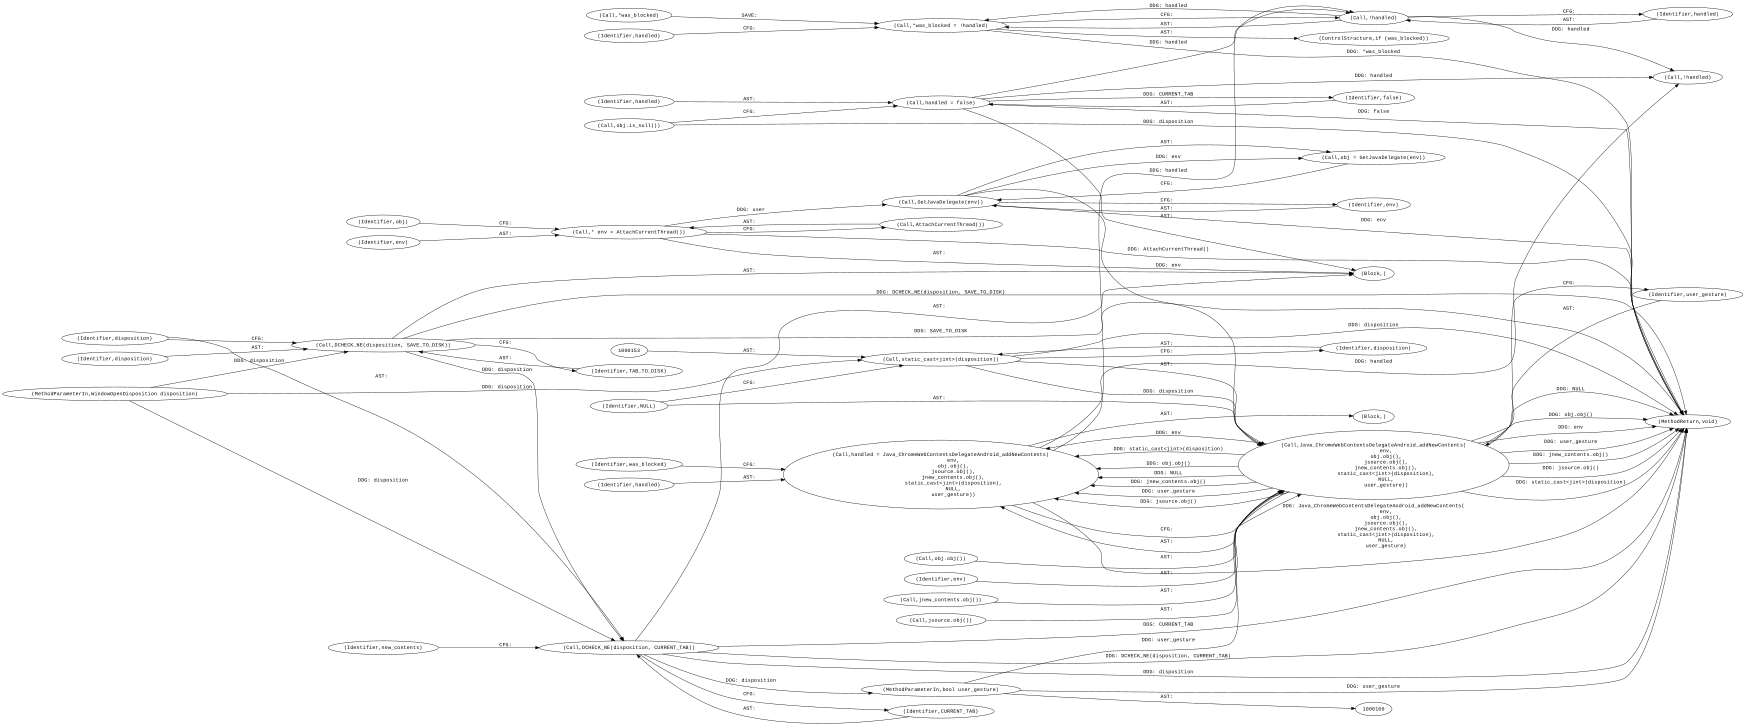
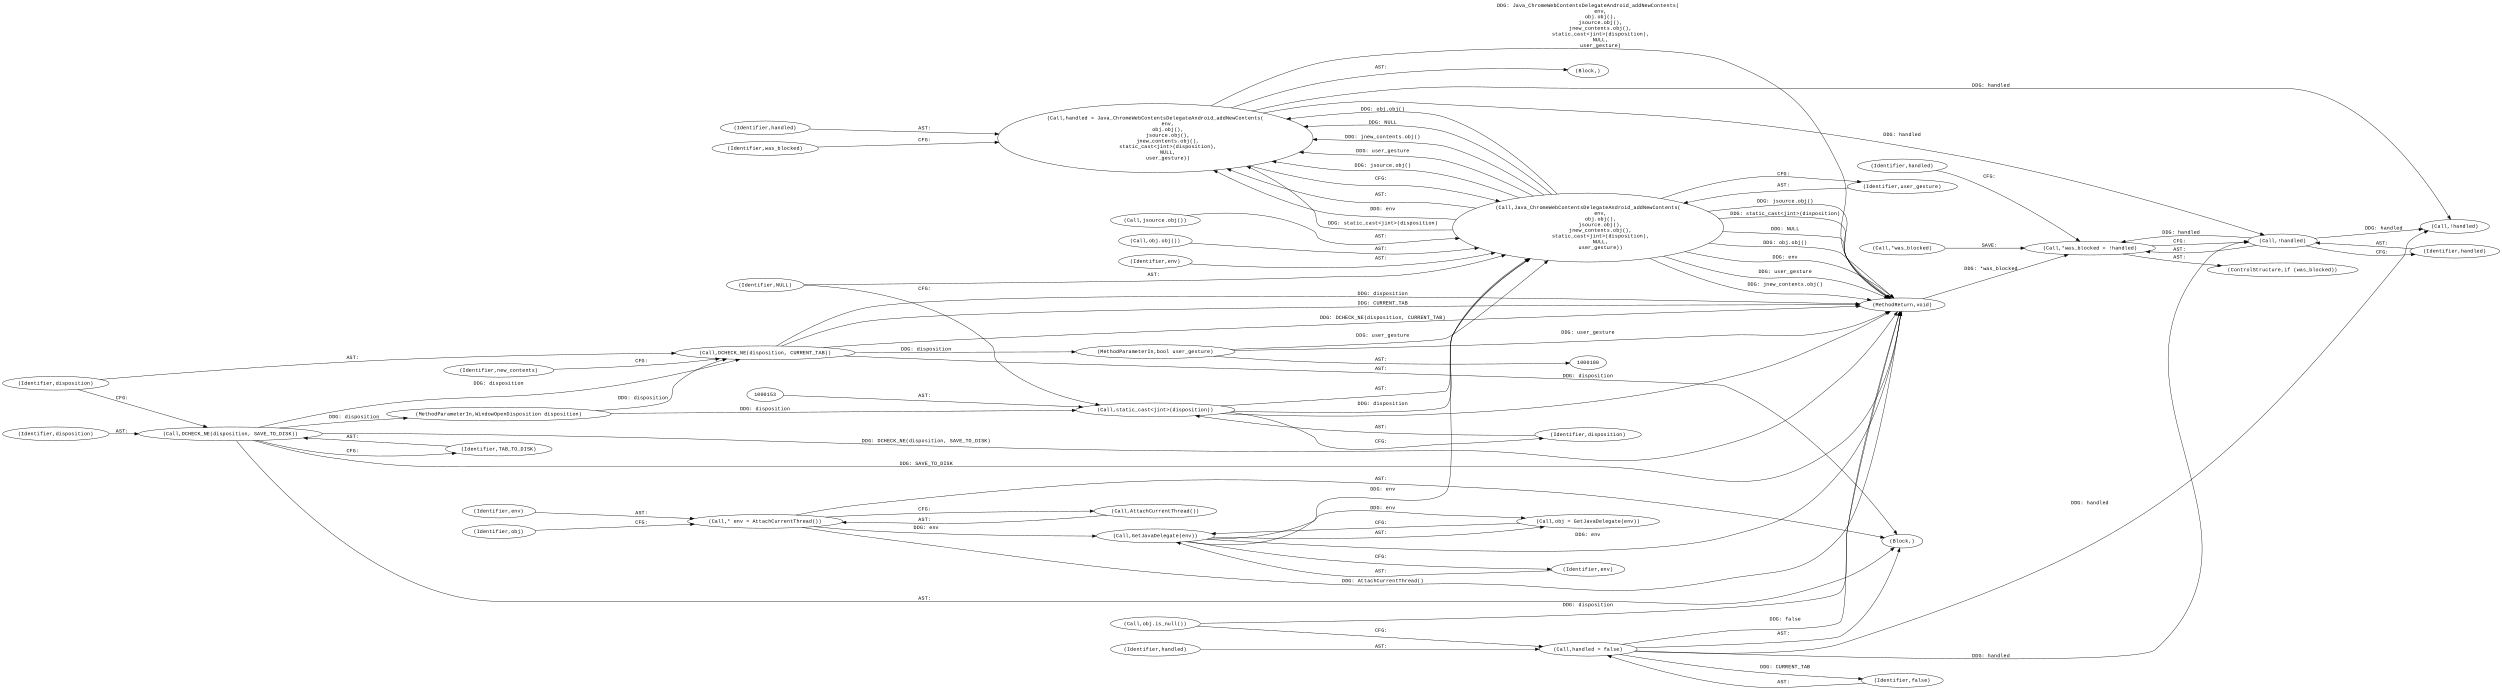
  digraph {
    fontname="Liberation Mono"
    rankdir=LR
    node [fontname="Liberation Mono"]
    edge [fontname="Liberation Mono"]
    n1 [label="(Call,*was_blocked = !handled)"]
    n2 [label="(Call,!handled)"]
    n3 [label="(MethodReturn,void)"]
    n4 [label="(ControlStructure,if (was_blocked))"]
    n5 [label="(Call,!handled)"]
    n6 [label="(Identifier,handled)"]
    n7 [label="(Call,handled = false)"]
    n8 [label="(Identifier,false)"]
    n9 [label="(Block,)"]
    n10 [label="(Call,handled = Java_ChromeWebContentsDelegateAndroid_addNewContents(\n        env,\n        obj.obj(),\n        jsource.obj(),\n        jnew_contents.obj(),\n        static_cast<jint>(disposition),\n        NULL,\n        user_gesture))"]
    n11 [label="(Call,Java_ChromeWebContentsDelegateAndroid_addNewContents(\n        env,\n        obj.obj(),\n        jsource.obj(),\n        jnew_contents.obj(),\n        static_cast<jint>(disposition),\n        NULL,\n        user_gesture))"]
    n12 [label="(Block,)"]
    n13 [label="(Identifier,user_gesture)"]
    n14 [label="(Call,GetJavaDelegate(env))"]
    n15 [label="(Call,obj = GetJavaDelegate(env))"]
    n16 [label="(Identifier,env)"]
    n17 [label="(Call,* env = AttachCurrentThread())"]
    n18 [label="(Call,AttachCurrentThread())"]
    n19 [label="(Call,static_cast<jint>(disposition))"]
    n20 [label="(Identifier,disposition)"]
    n21 [label="(Call,DCHECK_NE(disposition, CURRENT_TAB))"]
-   n22 [label="(Identifier,CURRENT_TAB)"]
    n23 [label="(MethodParameterIn,bool user_gesture)"]
    n24 [label="(Call,DCHECK_NE(disposition, SAVE_TO_DISK))"]
    n25 [label="(Identifier,TAB_TO_DISK)"]
    n26 [label="(MethodParameterIn,WindowOpenDisposition disposition)"]
    1000100
-   n28 [label="(Call,jnew_contents.obj())"]
    n29 [label="(Identifier,obj)"]
    n30 [label="(Call,jsource.obj())"]
    n31 [label="(Identifier,disposition)"]
    n32 [label="(Identifier,NULL)"]
    n33 [label="(Identifier,env)"]
    n34 [label="(Call,*was_blocked)"]
    n35 [label="(Identifier,handled)"]
    n36 [label="(Call,obj.is_null())"]
    n37 [label="(Identifier,disposition)"]
    n38 [label="(Call,obj.obj())"]
    n39 [label="(Identifier,new_contents)"]
    n40 [label="(Identifier,was_blocked)"]
    n41 [label="(Identifier,handled)"]
    n42 [label="(Identifier,handled)"]
    n43 [label="(Identifier,env)"]
    1000153
    n1 -> n2 [label="CFG: "]
-   n1 -> n3 [label="DDG: *was_blocked"]
+   n3 -> n1 [label="DDG: *was_blocked"]
    n1 -> n4 [label="AST: "]
    n2 -> n1 [label="AST: "]
    n2 -> n1 [label="DDG: handled"]
    n2 -> n5 [label="DDG: handled"]
    n2 -> n6 [label="CFG: "]
    n6 -> n2 [label="AST: "]
    n7 -> n2 [label="DDG: handled"]
    n7 -> n3 [label="DDG: false"]
    n7 -> n5 [label="DDG: handled"]
    n7 -> n8 [label="DDG: CURRENT_TAB"]
    n7 -> n9 [label="AST: "]
    n8 -> n7 [label="AST: "]
    n10 -> n2 [label="DDG: handled"]
    n10 -> n3 [label="DDG: Java_ChromeWebContentsDelegateAndroid_addNewContents(\n        env,\n        obj.obj(),\n        jsource.obj(),\n        jnew_contents.obj(),\n        static_cast<jint>(disposition),\n        NULL,\n        user_gesture)"]
    n10 -> n5 [label="DDG: handled"]
    n10 -> n11 [label="CFG: "]
    n10 -> n12 [label="AST: "]
    n11 -> n3 [label="DDG: jnew_contents.obj()"]
    n11 -> n3 [label="DDG: jsource.obj()"]
    n11 -> n3 [label="DDG: static_cast<jint>(disposition)"]
    n11 -> n3 [label="DDG: NULL"]
    n11 -> n3 [label="DDG: obj.obj()"]
    n11 -> n3 [label="DDG: env"]
    n11 -> n3 [label="DDG: user_gesture"]
    n11 -> n10 [label="AST: "]
    n11 -> n10 [label="DDG: env"]
    n11 -> n10 [label="DDG: static_cast<jint>(disposition)"]
    n11 -> n10 [label="DDG: obj.obj()"]
    n11 -> n10 [label="DDG: NULL"]
    n11 -> n10 [label="DDG: jnew_contents.obj()"]
    n11 -> n10 [label="DDG: user_gesture"]
    n11 -> n10 [label="DDG: jsource.obj()"]
    n11 -> n13 [label="CFG: "]
    n13 -> n11 [label="AST: "]
    n14 -> n3 [label="DDG: env"]
    n14 -> n11 [label="DDG: env"]
    n14 -> n15 [label="AST: "]
    n14 -> n15 [label="DDG: env"]
    n14 -> n16 [label="CFG: "]
    n15 -> n14 [label="CFG: "]
    n16 -> n14 [label="AST: "]
    n17 -> n3 [label="DDG: AttachCurrentThread()"]
    n17 -> n9 [label="AST: "]
-   n17 -> n14 [label="DDG: user"]
+   n17 -> n14 [label="DDG: env"]
    n17 -> n18 [label="CFG: "]
    n18 -> n17 [label="AST: "]
    n19 -> n3 [label="DDG: disposition"]
    n19 -> n11 [label="AST: "]
    n19 -> n11 [label="DDG: disposition"]
    n19 -> n20 [label="CFG: "]
    n20 -> n19 [label="AST: "]
    n21 -> n3 [label="DDG: disposition"]
    n21 -> n3 [label="DDG: CURRENT_TAB"]
    n21 -> n3 [label="DDG: DCHECK_NE(disposition, CURRENT_TAB)"]
    n21 -> n9 [label="AST: "]
-   n21 -> n22 [label="CFG: "]
    n21 -> n23 [label="DDG: disposition"]
-   n22 -> n21 [label="AST: "]
    n23 -> n3 [label="DDG: user_gesture"]
    n23 -> n11 [label="DDG: user_gesture"]
    n23 -> 1000100 [label="AST: "]
    n24 -> n3 [label="DDG: DCHECK_NE(disposition, SAVE_TO_DISK)"]
    n24 -> n3 [label="DDG: SAVE_TO_DISK"]
    n24 -> n9 [label="AST: "]
    n24 -> n21 [label="DDG: disposition"]
    n24 -> n25 [label="CFG: "]
    n25 -> n24 [label="AST: "]
    n26 -> n19 [label="DDG: disposition"]
    n26 -> n21 [label="DDG: disposition"]
-   n26 -> n24 [label="DDG: disposition"]
-   n28 -> n11 [label="AST: "]
+   n24 -> n26 [label="DDG: disposition"]
    n29 -> n17 [label="CFG: "]
    n30 -> n11 [label="AST: "]
    n31 -> n24 [label="AST: "]
    n32 -> n11 [label="AST: "]
    n32 -> n19 [label="CFG: "]
    n33 -> n17 [label="AST: "]
    n34 -> n1 [label="SAVE: "]
    n35 -> n1 [label="CFG: "]
    n36 -> n3 [label="DDG: disposition"]
    n36 -> n7 [label="CFG: "]
    n37 -> n21 [label="AST: "]
    n37 -> n24 [label="CFG: "]
    n38 -> n11 [label="AST: "]
    n39 -> n21 [label="CFG: "]
    n40 -> n10 [label="CFG: "]
    n41 -> n7 [label="AST: "]
    n42 -> n10 [label="AST: "]
    n43 -> n11 [label="AST: "]
    1000153 -> n19 [label="AST: "]
  }
